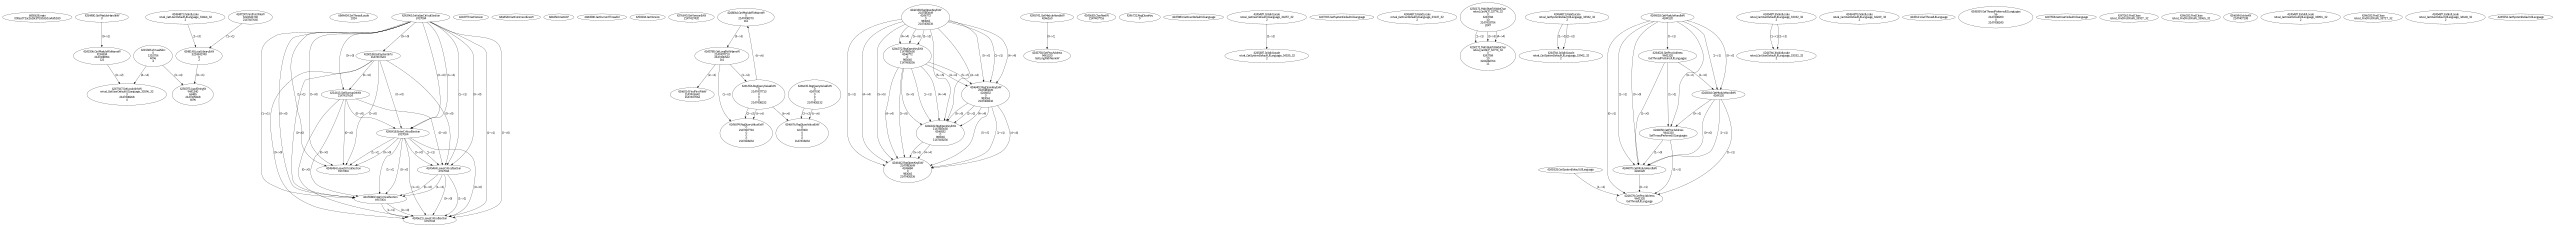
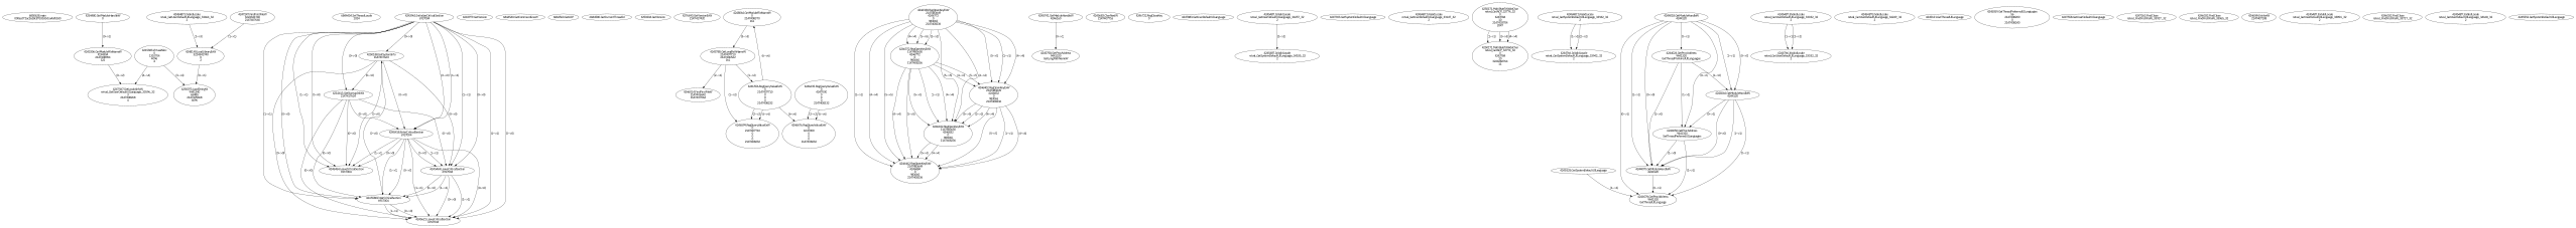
  digraph {
    fontname="IBM Plex Sans"
    node [fontname="IBM Plex Sans"]
    edge [fontname="IBM Plex Sans"]
    n1 [label="6850628.main\n000acd72ac2628c8733533dca4afbb30"]
    n2 [label="4254480.GetModuleHandleW\n0"]
    n3 [label="4243306.GetModuleFileNameW\n4194304\n2147408904\n522"]
    n4 [label="4247567.GetLocaleInfoW\nretval_GetUserDefaultUILanguage_33596_32\n3\n2147408268\n4"]
    n5 [label="6844434.SetThreadLocale\n1024"]
    n6 [label="4243965.InitializeCriticalSection\n6917004"]
    n7 [label="4250188.GetSystemInfo\n2147417660"]
    n8 [label="4214413.GetStartupInfoW\n2147417624"]
    n9 [label="4245418.EnterCriticalSection\n6917004"]
    n10 [label="4245469.LeaveCriticalSection\n6917004"]
    n11 [label="4245580.EnterCriticalSection\n6917004"]
    n12 [label="4245621.LeaveCriticalSection\n6917004"]
    n13 [label="4245454.LeaveCriticalSection\n6917004"]
    n14 [label="4243979.GetVersion\n"]
    n15 [label="6844540.GetCommandLineW\n"]
    n16 [label="6844560.GetACP\n"]
    n17 [label="6844580.GetCurrentThreadId\n"]
    n18 [label="4250204.GetVersion\n"]
    n19 [label="4276690.GetVersionExW\n2147417420"]
    n20 [label="4248064.GetModuleFileNameW\n0\n2147408370\n261"]
    n21 [label="4245785.GetLongPathNameW\n2147407710\n2147406542\n261"]
    n22 [label="4246014.FindFirstFileW\n2147406542\n2147407064"]
    n23 [label="4246556.RegQueryValueExW\n0\n2147407710\n0\n0\n0\n2147408232"]
    n24 [label="4246599.RegQueryValueExW\n0\n2147407710\n0\n0\n0\n2147408232"]
    n25 [label="4215383.VirtualAlloc\n0\n1310704\n4096\n4"]
    n26 [label="4250073.LoadStringW\n9441340\n65485\n2147409468\n4096"]
    n27 [label="4246338.RegOpenKeyExW\n2147483649\n4246772\n0\n983065\n2147408236"]
    n28 [label="4246372.RegOpenKeyExW\n2147483650\n4246772\n0\n983065\n2147408236"]
    n29 [label="4246402.RegOpenKeyExW\n2147483649\n4246832\n0\n983065\n2147408236"]
    n30 [label="4246432.RegOpenKeyExW\n2147483650\n4246832\n0\n983065\n2147408236"]
    n31 [label="4246462.RegOpenKeyExW\n2147483649\n4246884\n0\n983065\n2147408236"]
    n32 [label="4245741.GetModuleHandleW\n4246160"]
    n33 [label="4245758.GetProcAddress\n9441320\nGetLongPathNameW"]
    n34 [label="4246676.RegQueryValueExW\n0\n4247000\n0\n0\n0\n2147408232"]
    n35 [label="4245683.CharNextW\n2147407716"]
    n36 [label="4246635.RegQueryValueExW\n0\n4247000\n0\n0\n0\n2147408232"]
    n37 [label="4246722.RegCloseKey\n0"]
    n38 [label="4247883.GetUserDefaultUILanguage\n"]
    n39 [label="4245487.IsValidLocale\nretval_GetUserDefaultUILanguage_34257_32\n2"]
    n40 [label="4245487.IsValidLocale\nretval_GetSystemDefaultUILanguage_34535_32\n2"]
    n41 [label="4247923.GetSystemDefaultUILanguage\n"]
    n42 [label="4245487.IsValidLocale\nretval_GetUserDefaultUILanguage_33147_32\n2"]
    n43 [label="4250171.MultiByteToWideChar\nretval_GetACP_32774_32\n0\n4243784\n10\n2147403704\n2047"]
    n44 [label="4250171.MultiByteToWideChar\nretval_GetACP_32774_32\n0\n4243784\n10\n3224282764\n11"]
    n45 [label="4245487.IsValidLocale\nretval_GetSystemDefaultUILanguage_33942_32\n2"]
    n46 [label="4244766.IsValidLocale\nretval_GetSystemDefaultUILanguage_33942_32\n2"]
    n47 [label="4245525.GetSystemDefaultUILanguage\n"]
    n48 [label="4244076.GetProcAddress\n9441320\nGetThreadUILanguage"]
    n49 [label="4245487.IsValidLocale\nretval_GetUserDefaultUILanguage_33032_32\n2"]
    n50 [label="4244766.IsValidLocale\nretval_GetUserDefaultUILanguage_33032_32\n2"]
    n51 [label="4244018.GetModuleHandleW\n4244120"]
    n52 [label="4244024.GetProcAddress\n9441320\nGetThreadPreferredUILanguages"]
    n53 [label="4244044.GetModuleHandleW\n4244120"]
    n54 [label="4244050.GetProcAddress\n9441320\nSetThreadPreferredUILanguages"]
    n55 [label="4244070.GetModuleHandleW\n4244120"]
    n56 [label="4245487.IsValidLocale\nretval_GetUserDefaultUILanguage_34249_32\n2"]
    n57 [label="4245121.GetThreadUILanguage\n"]
    n58 [label="4245059.GetThreadPreferredUILanguages\n56\n2147408200\n0\n2147408240"]
    n59 [label="4245487.IsValidLocale\nretval_GetUserDefaultUILanguage_33464_32\n2"]
    n60 [label="4248145.LoadLibraryExW\n3224341740\n0\n2"]
    n61 [label="4247558.GetUserDefaultUILanguage\n"]
    n62 [label="4247247.FindFirstFileW\n3224341740\n2147407640"]
    n63 [label="4247263.FindClose\nretval_FindFirstFileW_33927_32"]
    n64 [label="4246032.FindClose\nretval_FindFirstFileW_33065_32"]
    n65 [label="4246044.lstrlenW\n2147407108"]
    n66 [label="4245487.IsValidLocale\nretval_GetUserDefaultUILanguage_33896_32\n2"]
    n67 [label="4246032.FindClose\nretval_FindFirstFileW_33727_32"]
    n68 [label="4245487.IsValidLocale\nretval_GetUserDefaultUILanguage_34168_32\n2"]
    n69 [label="4245552.GetSystemDefaultUILanguage\n"]
    n2 -> n3 [label="(0-->1)"]
    n3 -> n4 [label="(0-->2)"]
    n6 -> n7 [label="(0-->0)"]
    n6 -> n8 [label="(0-->0)"]
    n6 -> n9 [label="(1-->1)"]
    n6 -> n9 [label="(0-->0)"]
    n6 -> n10 [label="(1-->1)"]
    n6 -> n10 [label="(0-->0)"]
    n6 -> n11 [label="(1-->1)"]
    n6 -> n11 [label="(0-->0)"]
    n6 -> n12 [label="(1-->1)"]
    n6 -> n12 [label="(0-->0)"]
    n6 -> n13 [label="(1-->1)"]
    n6 -> n13 [label="(0-->0)"]
    n7 -> n8 [label="(0-->0)"]
    n7 -> n9 [label="(0-->0)"]
    n7 -> n10 [label="(0-->0)"]
-   n7 -> n11 [label="(0-->0)"]
+   n11 -> n7 [label="(0-->0)"]
    n7 -> n12 [label="(0-->0)"]
    n7 -> n13 [label="(0-->0)"]
    n8 -> n9 [label="(0-->0)"]
    n8 -> n10 [label="(0-->0)"]
    n8 -> n11 [label="(0-->0)"]
    n8 -> n12 [label="(0-->0)"]
    n8 -> n13 [label="(0-->0)"]
    n9 -> n10 [label="(1-->1)"]
    n9 -> n10 [label="(0-->0)"]
    n9 -> n11 [label="(1-->1)"]
    n9 -> n11 [label="(0-->0)"]
    n9 -> n12 [label="(1-->1)"]
    n9 -> n12 [label="(0-->0)"]
    n9 -> n13 [label="(1-->1)"]
    n9 -> n13 [label="(0-->0)"]
    n10 -> n11 [label="(1-->1)"]
    n10 -> n11 [label="(0-->0)"]
    n10 -> n12 [label="(1-->1)"]
    n10 -> n12 [label="(0-->0)"]
    n11 -> n12 [label="(1-->1)"]
    n11 -> n12 [label="(0-->0)"]
    n20 -> n21 [label="(3-->3)"]
    n21 -> n22 [label="(2-->1)"]
    n21 -> n23 [label="(1-->2)"]
    n21 -> n24 [label="(1-->2)"]
    n23 -> n20 [label="(6-->6)"]
    n23 -> n24 [label="(2-->2)"]
    n23 -> n24 [label="(6-->6)"]
    n23 -> n34 [label="(6-->6)"]
    n25 -> n4 [label="(4-->4)"]
    n25 -> n26 [label="(3-->4)"]
    n27 -> n28 [label="(2-->2)"]
    n27 -> n28 [label="(4-->4)"]
    n27 -> n28 [label="(5-->5)"]
    n27 -> n29 [label="(1-->1)"]
    n27 -> n29 [label="(4-->4)"]
    n27 -> n29 [label="(5-->5)"]
    n27 -> n30 [label="(4-->4)"]
    n27 -> n30 [label="(5-->5)"]
    n27 -> n31 [label="(1-->1)"]
    n27 -> n31 [label="(4-->4)"]
    n27 -> n31 [label="(5-->5)"]
    n28 -> n29 [label="(4-->4)"]
    n28 -> n29 [label="(5-->5)"]
    n28 -> n30 [label="(1-->1)"]
    n28 -> n30 [label="(4-->4)"]
    n28 -> n30 [label="(5-->5)"]
    n28 -> n31 [label="(4-->4)"]
    n28 -> n31 [label="(5-->5)"]
    n29 -> n30 [label="(2-->2)"]
    n29 -> n30 [label="(4-->4)"]
    n29 -> n30 [label="(5-->5)"]
    n29 -> n31 [label="(1-->1)"]
    n29 -> n31 [label="(4-->4)"]
    n29 -> n31 [label="(5-->5)"]
    n30 -> n31 [label="(4-->4)"]
    n30 -> n31 [label="(5-->5)"]
    n32 -> n33 [label="(0-->1)"]
    n36 -> n34 [label="(2-->2)"]
    n36 -> n34 [label="(6-->6)"]
    n39 -> n40 [label="(2-->2)"]
    n43 -> n44 [label="(1-->1)"]
    n43 -> n44 [label="(3-->3)"]
    n43 -> n44 [label="(4-->4)"]
    n45 -> n46 [label="(1-->1)"]
    n45 -> n46 [label="(2-->2)"]
    n47 -> n48 [label="(1-->1)"]
    n49 -> n50 [label="(1-->1)"]
    n49 -> n50 [label="(2-->2)"]
    n51 -> n48 [label="(0-->1)"]
    n51 -> n52 [label="(0-->1)"]
    n51 -> n53 [label="(1-->1)"]
    n51 -> n53 [label="(0-->0)"]
    n51 -> n54 [label="(0-->1)"]
    n51 -> n55 [label="(1-->1)"]
    n51 -> n55 [label="(0-->0)"]
    n52 -> n53 [label="(1-->0)"]
    n52 -> n54 [label="(1-->1)"]
    n52 -> n55 [label="(1-->0)"]
    n53 -> n48 [label="(0-->1)"]
    n53 -> n54 [label="(0-->1)"]
    n53 -> n55 [label="(1-->1)"]
    n53 -> n55 [label="(0-->0)"]
    n54 -> n48 [label="(1-->1)"]
    n54 -> n55 [label="(1-->0)"]
    n55 -> n48 [label="(0-->1)"]
    n59 -> n60 [label="(2-->3)"]
    n60 -> n26 [label="(0-->1)"]
    n62 -> n60 [label="(1-->1)"]
  }
